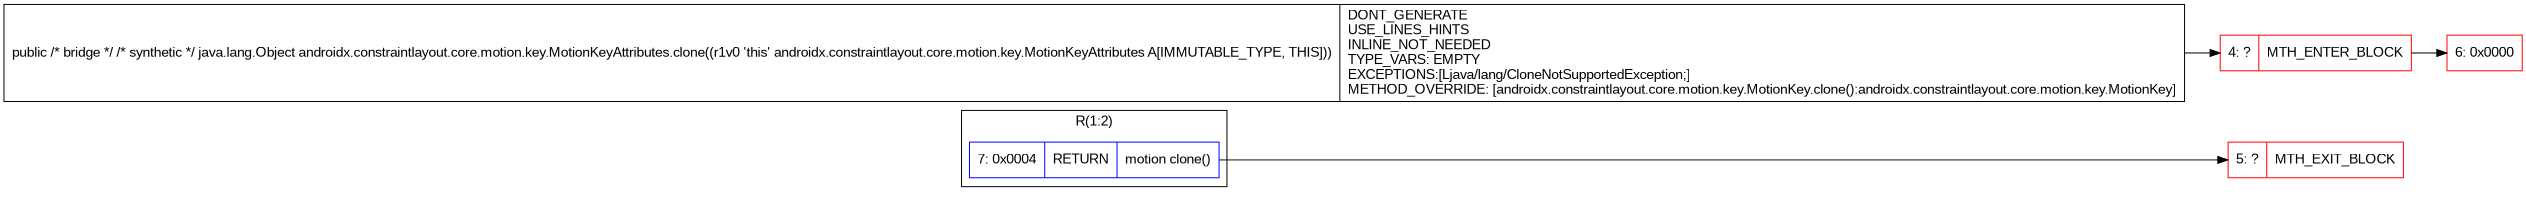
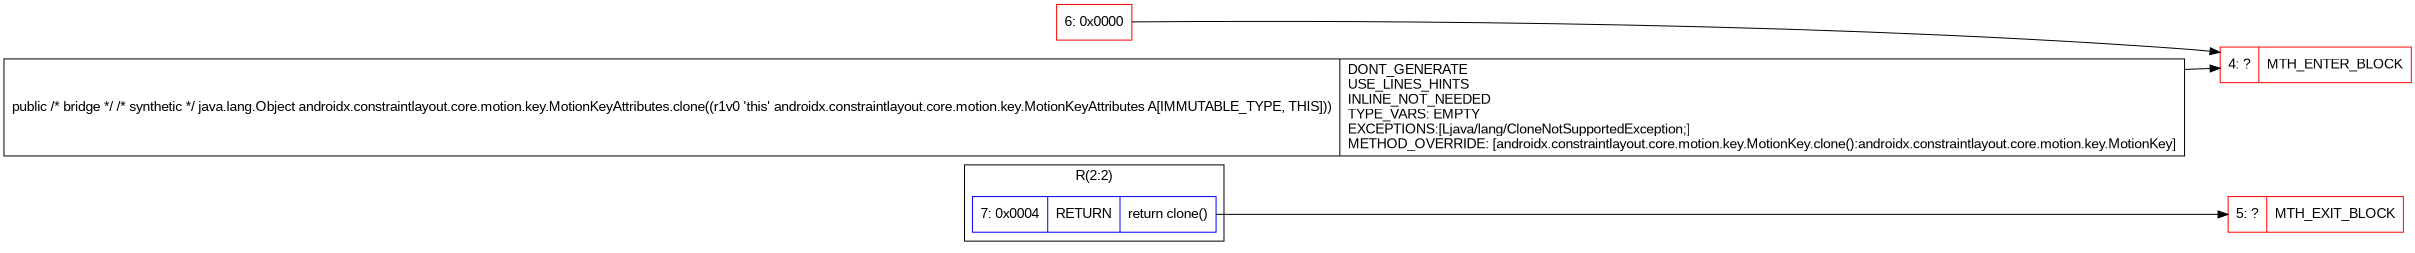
  digraph {
    fontname="Liberation Sans"
    rankdir=LR
    node [color=red fontname="Liberation Sans" shape=record]
    edge [fontname="Liberation Sans"]
-   n1 [color=blue label="{7\:\ 0x0004|RETURN\l|motion clone()\l}"]
+   n1 [color=blue label="{7\:\ 0x0004|RETURN\l|return clone()\l}"]
    n2 [label="{5\:\ ?|MTH_EXIT_BLOCK\l}"]
    n3 [label="{4\:\ ?|MTH_ENTER_BLOCK\l}"]
    n4 [label="{6\:\ 0x0000}"]
    n5 [label="{public \/* bridge *\/ \/* synthetic *\/ java.lang.Object androidx.constraintlayout.core.motion.key.MotionKeyAttributes.clone((r1v0 'this' androidx.constraintlayout.core.motion.key.MotionKeyAttributes A[IMMUTABLE_TYPE, THIS]))  | DONT_GENERATE\lUSE_LINES_HINTS\lINLINE_NOT_NEEDED\lTYPE_VARS: EMPTY\lEXCEPTIONS:[Ljava\/lang\/CloneNotSupportedException;]\lMETHOD_OVERRIDE: [androidx.constraintlayout.core.motion.key.MotionKey.clone():androidx.constraintlayout.core.motion.key.MotionKey]\l}" color=""]
    subgraph cluster_1 {
-     label="R(1:2)"
+     label="R(2:2)"
      n1
    }
    n1 -> n2
-   n3 -> n4
+   n4 -> n3
    n5 -> n3
  }
